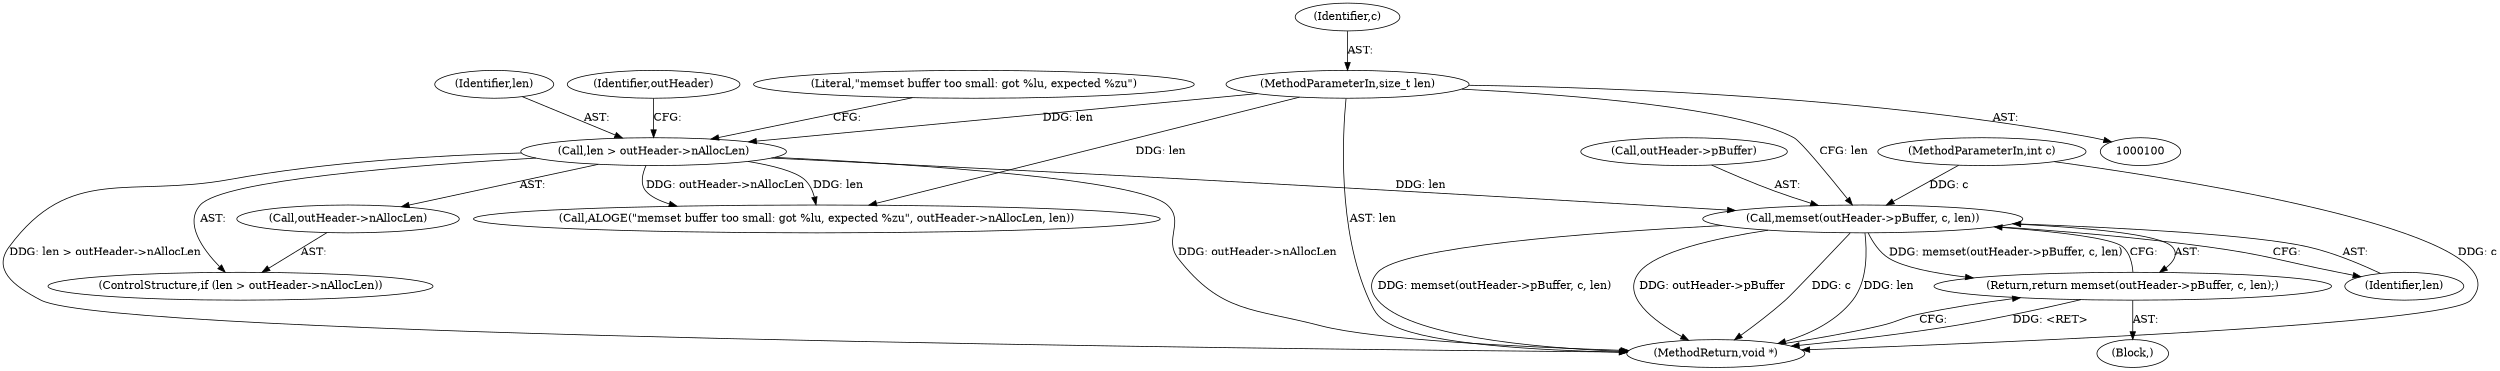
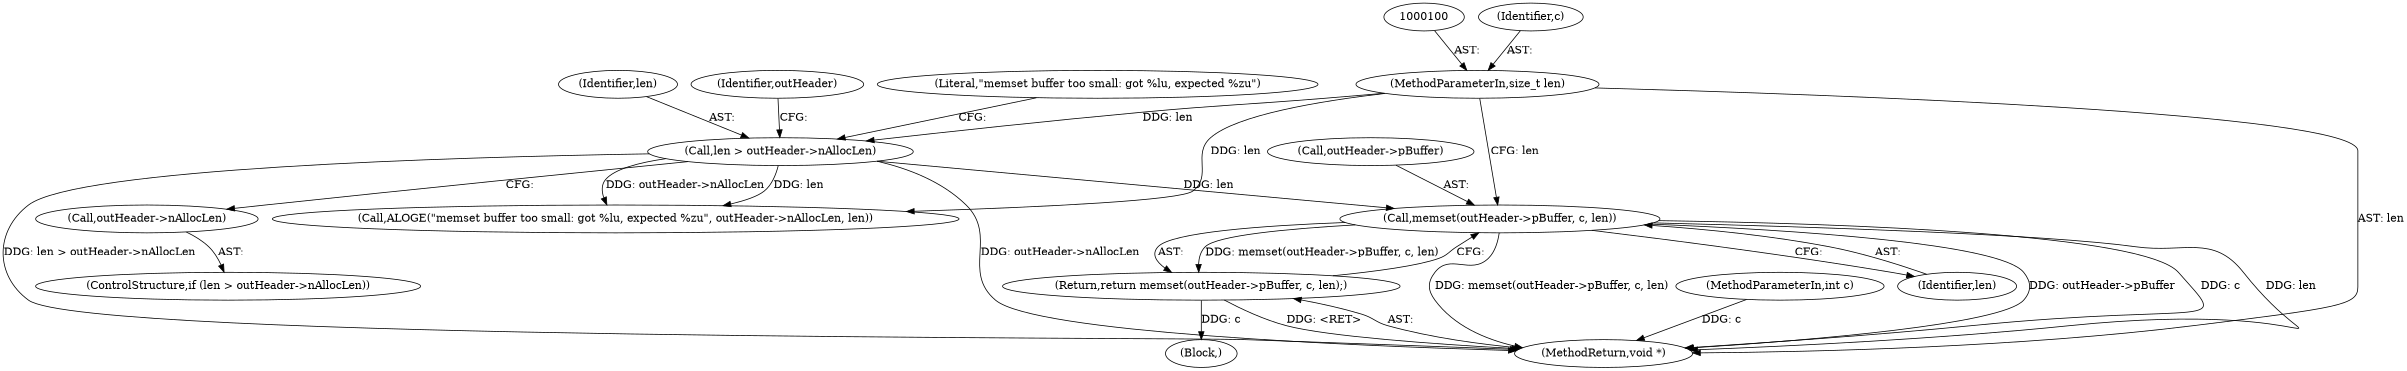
  digraph {
    n1 [label="(Call,memset(outHeader->pBuffer, c, len))"]
    n2 [label="(Return,return memset(outHeader->pBuffer, c, len);)"]
    n3 [label="(Identifier,len)"]
    n4 [label="(MethodReturn,void *)"]
    n5 [label="(Block,)"]
    n6 [label="(MethodParameterIn,int c)"]
    n7 [label="(Call,len > outHeader->nAllocLen)"]
    n8 [label="(Call,outHeader->nAllocLen)"]
    n9 [label="(ControlStructure,if (len > outHeader->nAllocLen))"]
    n10 [label="(Call,ALOGE(\"memset buffer too small: got %lu, expected %zu\", outHeader->nAllocLen, len))"]
    n11 [label="(MethodParameterIn,size_t len)"]
    1000100
    n13 [label="(Call,outHeader->pBuffer)"]
    n14 [label="(Identifier,len)"]
    n15 [label="(Identifier,outHeader)"]
    n16 [label="(Literal,\"memset buffer too small: got %lu, expected %zu\")"]
    n17 [label="(Identifier,c)"]
    n1 -> n2 [label="AST: "]
    n1 -> n2 [label="DDG: memset(outHeader->pBuffer, c, len)"]
    n1 -> n3 [label="CFG: "]
    n1 -> n4 [label="DDG: memset(outHeader->pBuffer, c, len)"]
    n1 -> n4 [label="DDG: outHeader->pBuffer"]
    n1 -> n4 [label="DDG: c"]
    n1 -> n4 [label="DDG: len"]
    n2 -> n1 [label="CFG: "]
    n2 -> n4 [label="DDG: <RET>"]
-   n2 -> n5 [label="AST: "]
+   n2 -> n5 [label="DDG: c"]
    n3 -> n1 [label="AST: "]
-   n4 -> n2 [label="CFG: "]
-   n6 -> n1 [label="DDG: c"]
+   n4 -> n2 [label="AST: "]
    n6 -> n4 [label="DDG: c"]
    n7 -> n1 [label="DDG: len"]
    n7 -> n4 [label="DDG: outHeader->nAllocLen"]
    n7 -> n4 [label="DDG: len > outHeader->nAllocLen"]
-   n7 -> n8 [label="AST: "]
-   n7 -> n9 [label="AST: "]
+   n7 -> n8 [label="CFG: "]
    n7 -> n10 [label="DDG: outHeader->nAllocLen"]
    n7 -> n10 [label="DDG: len"]
    n8 -> n9 [label="AST: "]
    n11 -> n1 [label="CFG: len"]
    n11 -> n4 [label="AST: len"]
    n11 -> n7 [label="DDG: len"]
    n11 -> n10 [label="DDG: len"]
-   n11 -> 1000100 [label="AST: "]
+   1000100 -> n11 [label="AST: "]
    n13 -> n1 [label="AST: "]
    n14 -> n7 [label="AST: "]
    n15 -> n7 [label="CFG: "]
    n16 -> n7 [label="CFG: "]
    n17 -> n11 [label="AST: "]
  }
